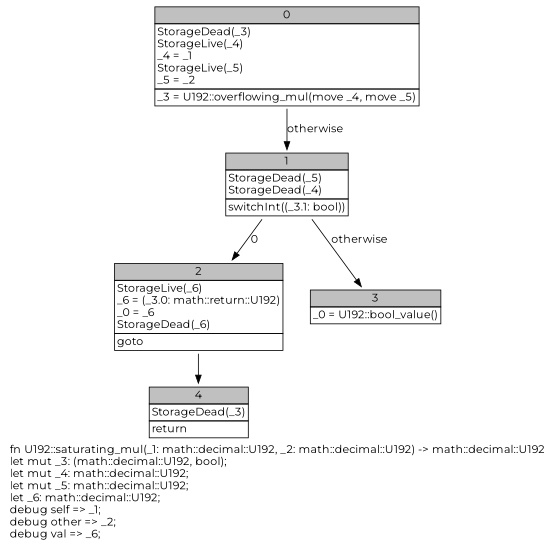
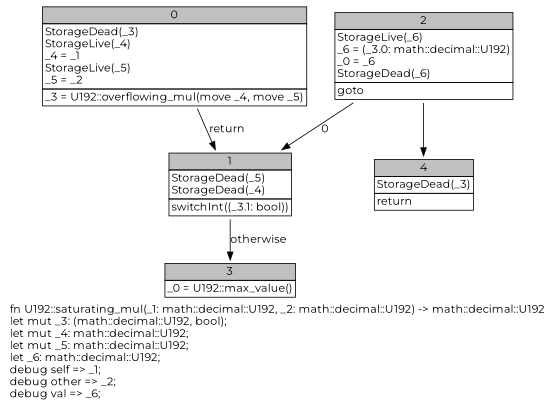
  digraph {
    fontname=Montserrat
    label=<fn U192::saturating_mul(_1: math::decimal::U192, _2: math::decimal::U192) -&gt; math::decimal::U192<br align="left"/>let mut _3: (math::decimal::U192, bool);<br align="left"/>let mut _4: math::decimal::U192;<br align="left"/>let mut _5: math::decimal::U192;<br align="left"/>let _6: math::decimal::U192;<br align="left"/>debug self =&gt; _1;<br align="left"/>debug other =&gt; _2;<br align="left"/>debug val =&gt; _6;<br align="left"/>>
    node [fontname=Montserrat shape=none]
    edge [fontname=Montserrat]
    n1 [label=<<table border="0" cellborder="1" cellspacing="0"><tr><td bgcolor="gray" align="center" colspan="1">0</td></tr><tr><td align="left" balign="left">StorageDead(_3)<br/>StorageLive(_4)<br/>_4 = _1<br/>StorageLive(_5)<br/>_5 = _2<br/></td></tr><tr><td align="left">_3 = U192::overflowing_mul(move _4, move _5)</td></tr></table>>]
    n2 [label=<<table border="0" cellborder="1" cellspacing="0"><tr><td bgcolor="gray" align="center" colspan="1">1</td></tr><tr><td align="left" balign="left">StorageDead(_5)<br/>StorageDead(_4)<br/></td></tr><tr><td align="left">switchInt((_3.1: bool))</td></tr></table>>]
-   n3 [label=<<table border="0" cellborder="1" cellspacing="0"><tr><td bgcolor="gray" align="center" colspan="1">2</td></tr><tr><td align="left" balign="left">StorageLive(_6)<br/>_6 = (_3.0: math::return::U192)<br/>_0 = _6<br/>StorageDead(_6)<br/></td></tr><tr><td align="left">goto</td></tr></table>>]
-   n4 [label=<<table border="0" cellborder="1" cellspacing="0"><tr><td bgcolor="gray" align="center" colspan="1">3</td></tr><tr><td align="left">_0 = U192::bool_value()</td></tr></table>>]
+   n3 [label=<<table border="0" cellborder="1" cellspacing="0"><tr><td bgcolor="gray" align="center" colspan="1">2</td></tr><tr><td align="left" balign="left">StorageLive(_6)<br/>_6 = (_3.0: math::decimal::U192)<br/>_0 = _6<br/>StorageDead(_6)<br/></td></tr><tr><td align="left">goto</td></tr></table>>]
+   n4 [label=<<table border="0" cellborder="1" cellspacing="0"><tr><td bgcolor="gray" align="center" colspan="1">3</td></tr><tr><td align="left">_0 = U192::max_value()</td></tr></table>>]
    n5 [label=<<table border="0" cellborder="1" cellspacing="0"><tr><td bgcolor="gray" align="center" colspan="1">4</td></tr><tr><td align="left" balign="left">StorageDead(_3)<br/></td></tr><tr><td align="left">return</td></tr></table>>]
-   n1 -> n2 [label=otherwise]
-   n2 -> n3 [label=0]
+   n1 -> n2 [label=return]
+   n3 -> n2 [label=0]
    n2 -> n4 [label=otherwise]
    n3 -> n5
  }
